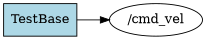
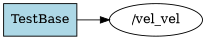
  digraph {
    rankdir=LR
    node [style=filled]
-   "/cmd_vel" [fillcolor=white shape=ellipse]
+   "/cmd_vel" [fillcolor=white shape=ellipse label="/vel_vel"]
    TestBase [fillcolor=lightblue shape=box]
    TestBase -> "/cmd_vel"
  }
